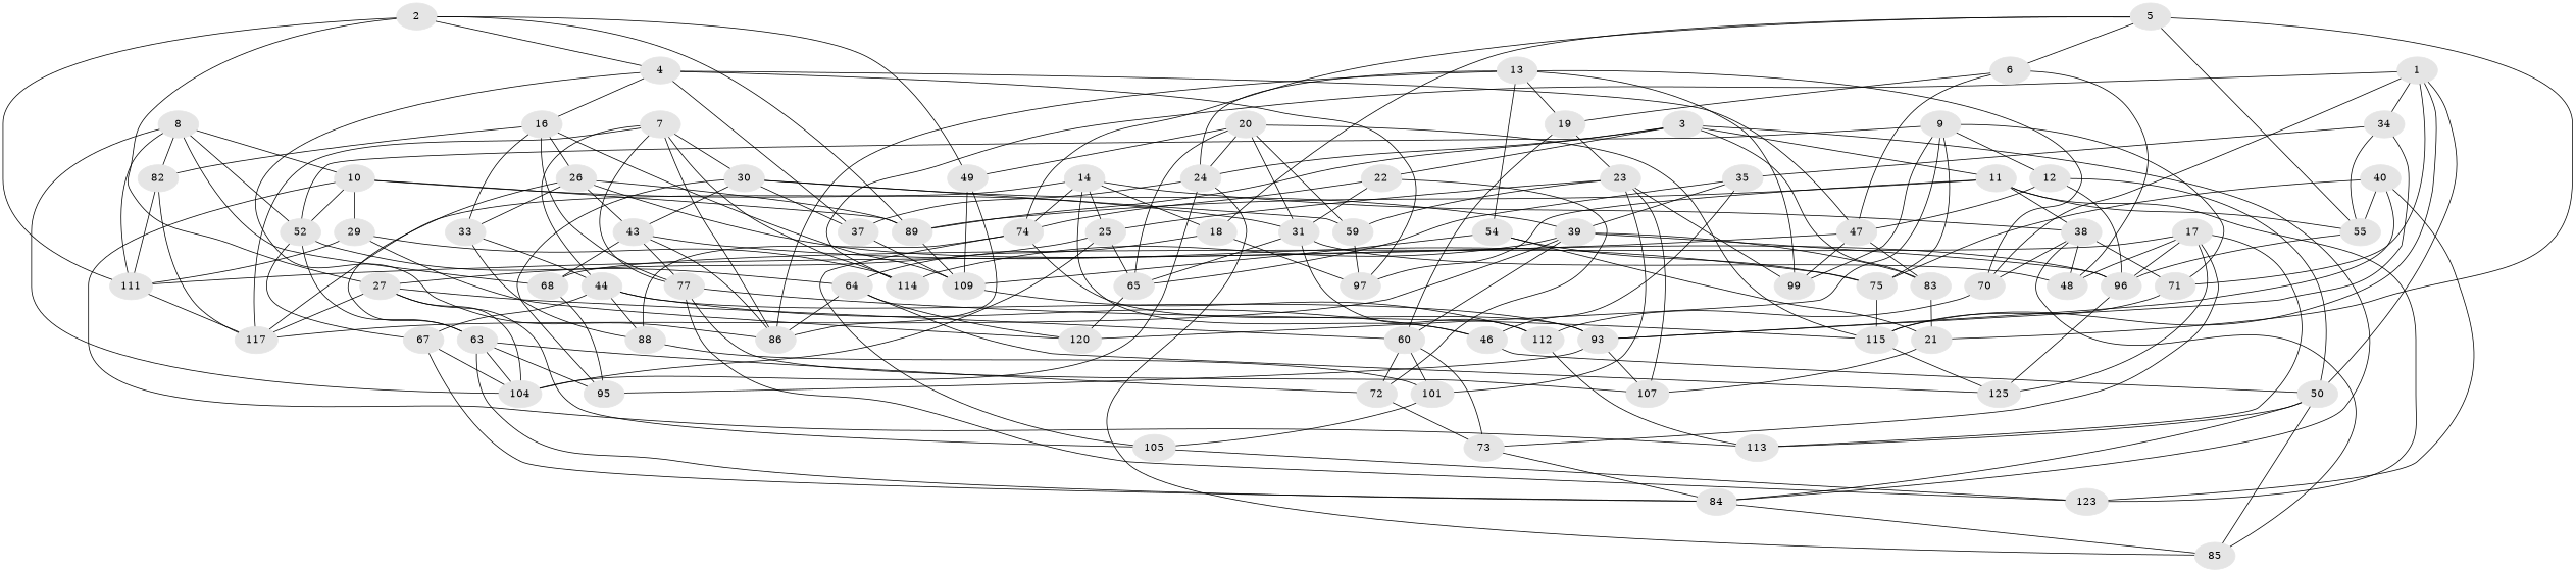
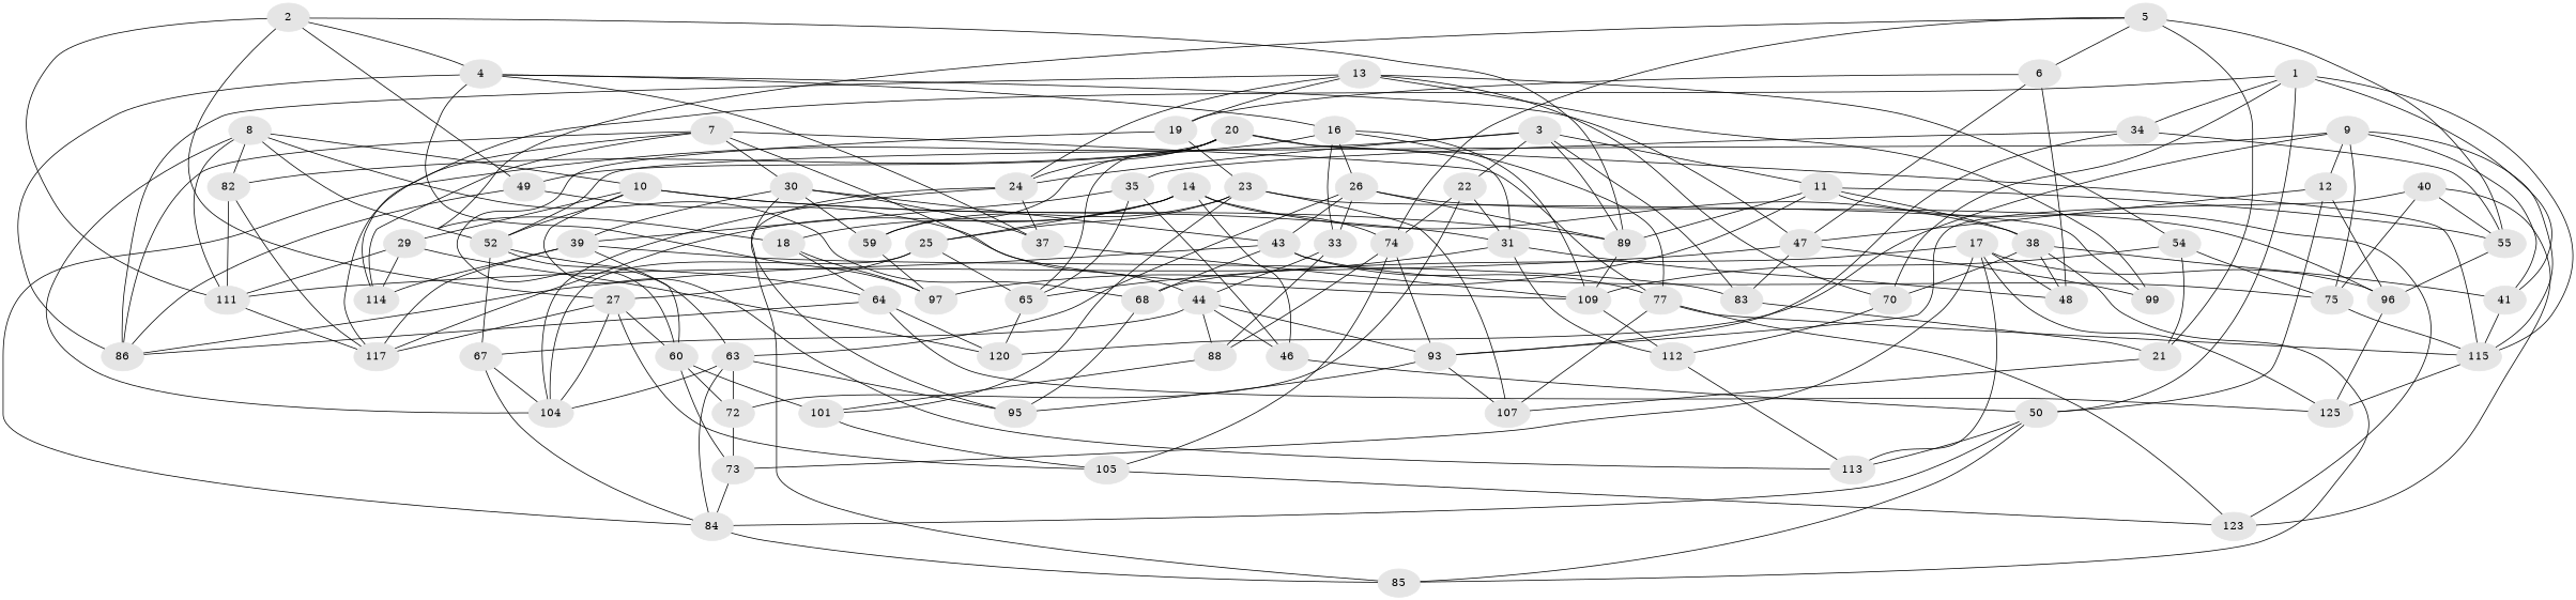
  graph {
    node [color=gray90 style=filled]
    1 [super="+130"]
    34
-   41 [label=71]
+   41
    50 [super="+69"]
    70
    114
    115 [super="+118"]
    55 [super="+108"]
    35
    93 [super="+98"]
    84 [super="+129"]
    113
    85
    112
    125
    2 [super="+80"]
    4 [super="+51"]
    27 [super="+92"]
    49
    89 [super="+131"]
    111 [super="+119"]
    16 [super="+90"]
    37
    47 [super="+78"]
    86 [super="+87"]
    97
    117 [super="+122"]
    104 [super="+133"]
    60 [super="+103"]
    105
    109 [super="+110"]
    3 [super="+83"]
    11 [super="+106"]
    22
    24 [super="+100"]
    n36 [label=83]
    38 [super="+94"]
    123
    74 [super="+79"]
    31 [super="+42"]
    72
    n42 [label=21]
    77 [super="+126"]
    82
    26 [super="+36"]
    33
    99
    5 [super="+135"]
    6
    18
    19
    48
    64 [super="+91"]
    96 [super="+127"]
    107
    88
    23 [super="+128"]
    7 [super="+62"]
    30 [super="+58"]
    44 [super="+57"]
    59
    43 [super="+56"]
    39 [super="+61"]
    95
    46
    67
    8 [super="+66"]
    10 [super="+76"]
    52 [super="+81"]
    68
    29
    25 [super="+132"]
    65 [super="+121"]
    63 [super="+102"]
    9 [super="+15"]
    12
    75 [super="+134"]
    120
    13 [super="+116"]
    54
    14 [super="+32"]
    17 [super="+21"]
    73
    101 [super="+124"]
    20 [super="+45"]
    40
    1 -- 34
    1 -- 41
    1 -- 50
    1 -- 70
    1 -- 114
    1 -- 115
    34 -- 55
    34 -- 35
    34 -- 93
    41 -- 115
    50 -- 84
    50 -- 113
    50 -- 85
    70 -- 112
    115 -- 125
    55 -- 96
    35 -- 39
    35 -- 46
    35 -- 65
    93 -- 107
    93 -- 95
    84 -- 85
    112 -- 113
    2 -- 4
    2 -- 27
    2 -- 49
    2 -- 89
    2 -- 111 [weight=2]
    4 -- 16
    4 -- 37
    4 -- 47
    4 -- 86
    4 -- 97
    27 -- 117
    27 -- 104
    27 -- 60
    27 -- 105
    49 -- 86
    49 -- 109
    89 -- 109
    111 -- 117
    16 -- 109
    16 -- 77
    16 -- 82
    16 -- 26
    16 -- 33
    37 -- 109
    47 -- 111
    47 -- n36
    47 -- 99
    60 -- 72
    60 -- 73
    60 -- 101
    105 -- 123
    109 -- 112
    3 -- 84
    3 -- 89
    3 -- 11
    3 -- 22
    3 -- 24
    3 -- n36
    11 -- 55
    11 -- 89
    11 -- 97
    11 -- 38
    11 -- 123
    22 -- 74
    22 -- 31
    22 -- 72
    24 -- 85
    24 -- 37
    24 -- 104
    n36 -- n42
    38 -- 41
    38 -- 70
    38 -- 85
    38 -- 48
    74 -- 93
    74 -- 105
    74 -- 88
    31 -- 112
    31 -- 48
    31 -- 65
    72 -- 73
    n42 -- 107
    77 -- 115
    77 -- 123
    77 -- 107
    82 -- 111
    82 -- 117
    26 -- 89
    26 -- 33
    26 -- 96
    26 -- 43
    26 -- 63
    33 -- 88
    33 -- 44
    5 -- 55 [weight=2]
    5 -- 74
    5 -- n42
    5 -- 6
    5 -- 18
    6 -- 47
    6 -- 19
    6 -- 48
    18 -- 97
    18 -- 64
    19 -- 60
    19 -- 23
    64 -- 125
    64 -- 86
    64 -- 120
    96 -- 125
    88 -- 101
    23 -- 99
    23 -- 107
    23 -- 59
    23 -- 25
    23 -- 101
    7 -- 114
    7 -- 86
    7 -- 117
    7 -- 77
    7 -- 30
    7 -- 44
    30 -- 37
    30 -- 59
    30 -- 43
    30 -- 39
    30 -- 95
    44 -- 93
    44 -- 88
    44 -- 46
    44 -- 67
    59 -- 97
    43 -- 86
    43 -- 77
    43 -- 68
    43 -- 75
    39 -- 114
    39 -- 117
    39 -- 60
    39 -- n36
-   39 -- 96
    46 -- 50
    67 -- 84
    67 -- 104
    8 -- 111
    8 -- 104
    8 -- 82
    8 -- 10
    8 -- 52
    8 -- 68
    10 -- 113
    10 -- 89
    10 -- 31
    10 -- 52
    10 -- 29
    52 -- 64
    52 -- 67
    52 -- 63
    68 -- 95
    29 -- 114
    29 -- 111
    29 -- 120
    25 -- 27
    25 -- 104
    25 -- 65
    65 -- 120
    63 -- 84
    63 -- 104
    63 -- 72
    63 -- 95
    9 -- 41
-   9 -- 99
+   9 -- 115
    9 -- 52
    9 -- 12
    9 -- 75
    9 -- 120
    12 -- 50
    12 -- 47
    12 -- 96
    75 -- 115
    13 -- 70
    13 -- 86
    13 -- 24
    13 -- 99
    13 -- 19
    13 -- 54
    54 -- 109
    54 -- n42
    54 -- 75
    14 -- 117
    14 -- 38
    14 -- 74
    14 -- 18
    14 -- 46
    14 -- 25
    17 -- 113
    17 -- 125
    17 -- 48
    17 -- 96
    17 -- 68
    17 -- 73
    73 -- 84
    101 -- 105
    20 -- 115
    20 -- 49
    20 -- 24
    20 -- 31
    20 -- 59
    20 -- 65
    40 -- 55
    40 -- 93
    40 -- 123
    40 -- 75
  }
